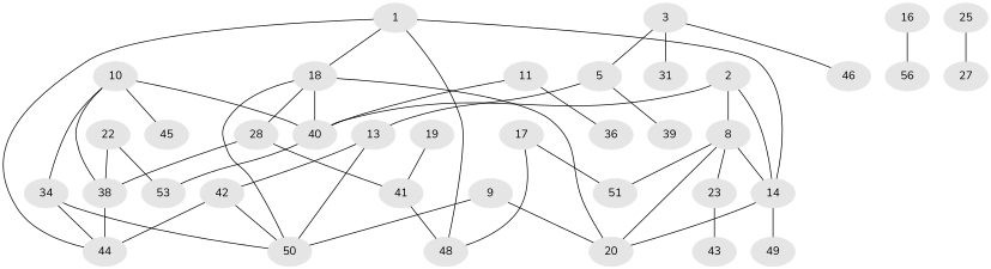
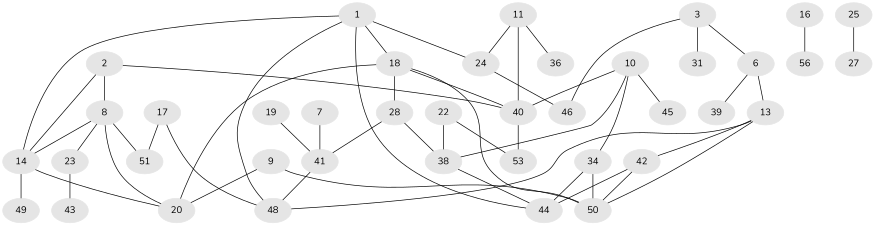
  graph {
    fontname=Nunito
    node [color=gray90 fontname=Nunito style=filled]
    edge [fontname=Nunito weight=1.0]
    1
    14
    18
+   24
    44
    48
    20
    49
    40
    28
    50
    46
    2
    8
    23
    51
    53
    3
-   5
+   5 [label=6]
    31
    13
    39
    42
+   7
    41
    38
    43
    9
    10
    34
    45
    11
    36
    16
    56
    17
    19
    22
    25
    27
    1 -- 14
    1 -- 18
+   1 -- 24
    1 -- 44
    1 -- 48
    14 -- 20
    14 -- 49
    18 -- 20
    18 -- 40
    18 -- 28
    18 -- 50
+   24 -- 46
    40 -- 53
    28 -- 41
    28 -- 38
    2 -- 14
    2 -- 40
    2 -- 8 [weight=2.0]
    8 -- 14
    8 -- 20
    8 -- 23
    8 -- 51
    23 -- 43
    3 -- 46
    3 -- 5
    3 -- 31 [weight=2.0]
    5 -- 13 [weight=2.0]
    5 -- 39
+   13 -- 48
    13 -- 50
    13 -- 42
    42 -- 44 [weight=2.0]
    42 -- 50
+   7 -- 41
    41 -- 48
    38 -- 44
    9 -- 20
    9 -- 50 [weight=2.0]
    10 -- 40
    10 -- 38
    10 -- 34
    10 -- 45
    34 -- 44
    34 -- 50
+   11 -- 24
    11 -- 40
    11 -- 36
    16 -- 56
    17 -- 48
    17 -- 51
    19 -- 41
    22 -- 53
    22 -- 38
    25 -- 27
  }
